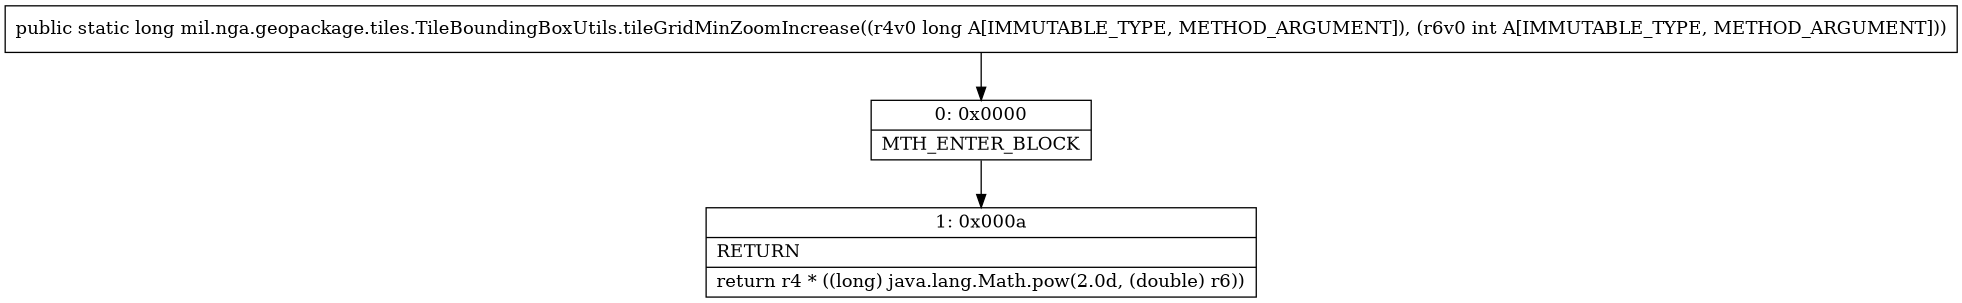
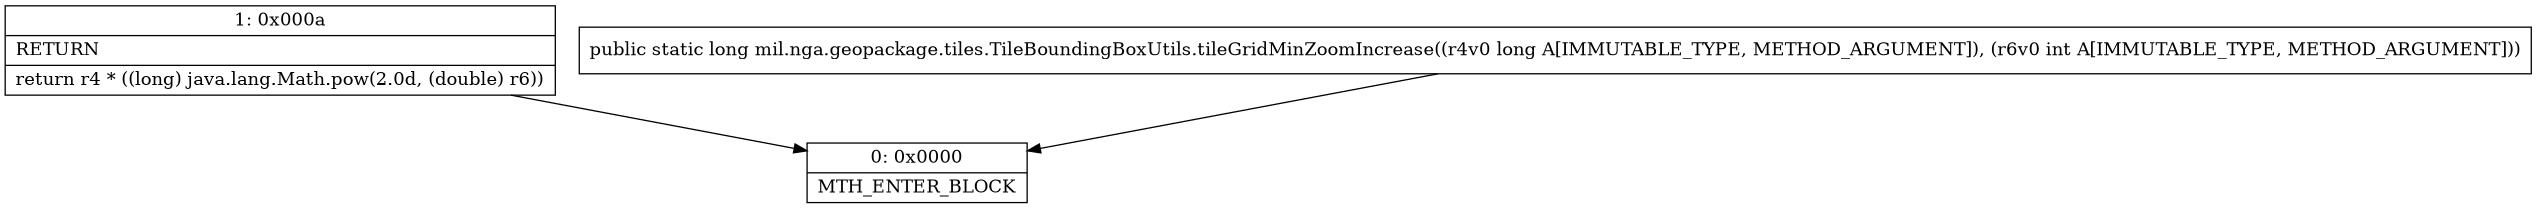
  digraph {
    node [shape=record]
    n1 [label="{0\:\ 0x0000|MTH_ENTER_BLOCK\l}"]
    n2 [label="{1\:\ 0x000a|RETURN\l|return r4 * ((long) java.lang.Math.pow(2.0d, (double) r6))\l}"]
    n3 [label="{public static long mil.nga.geopackage.tiles.TileBoundingBoxUtils.tileGridMinZoomIncrease((r4v0 long A[IMMUTABLE_TYPE, METHOD_ARGUMENT]), (r6v0 int A[IMMUTABLE_TYPE, METHOD_ARGUMENT])) }"]
-   n1 -> n2
+   n2 -> n1
    n3 -> n1
  }
